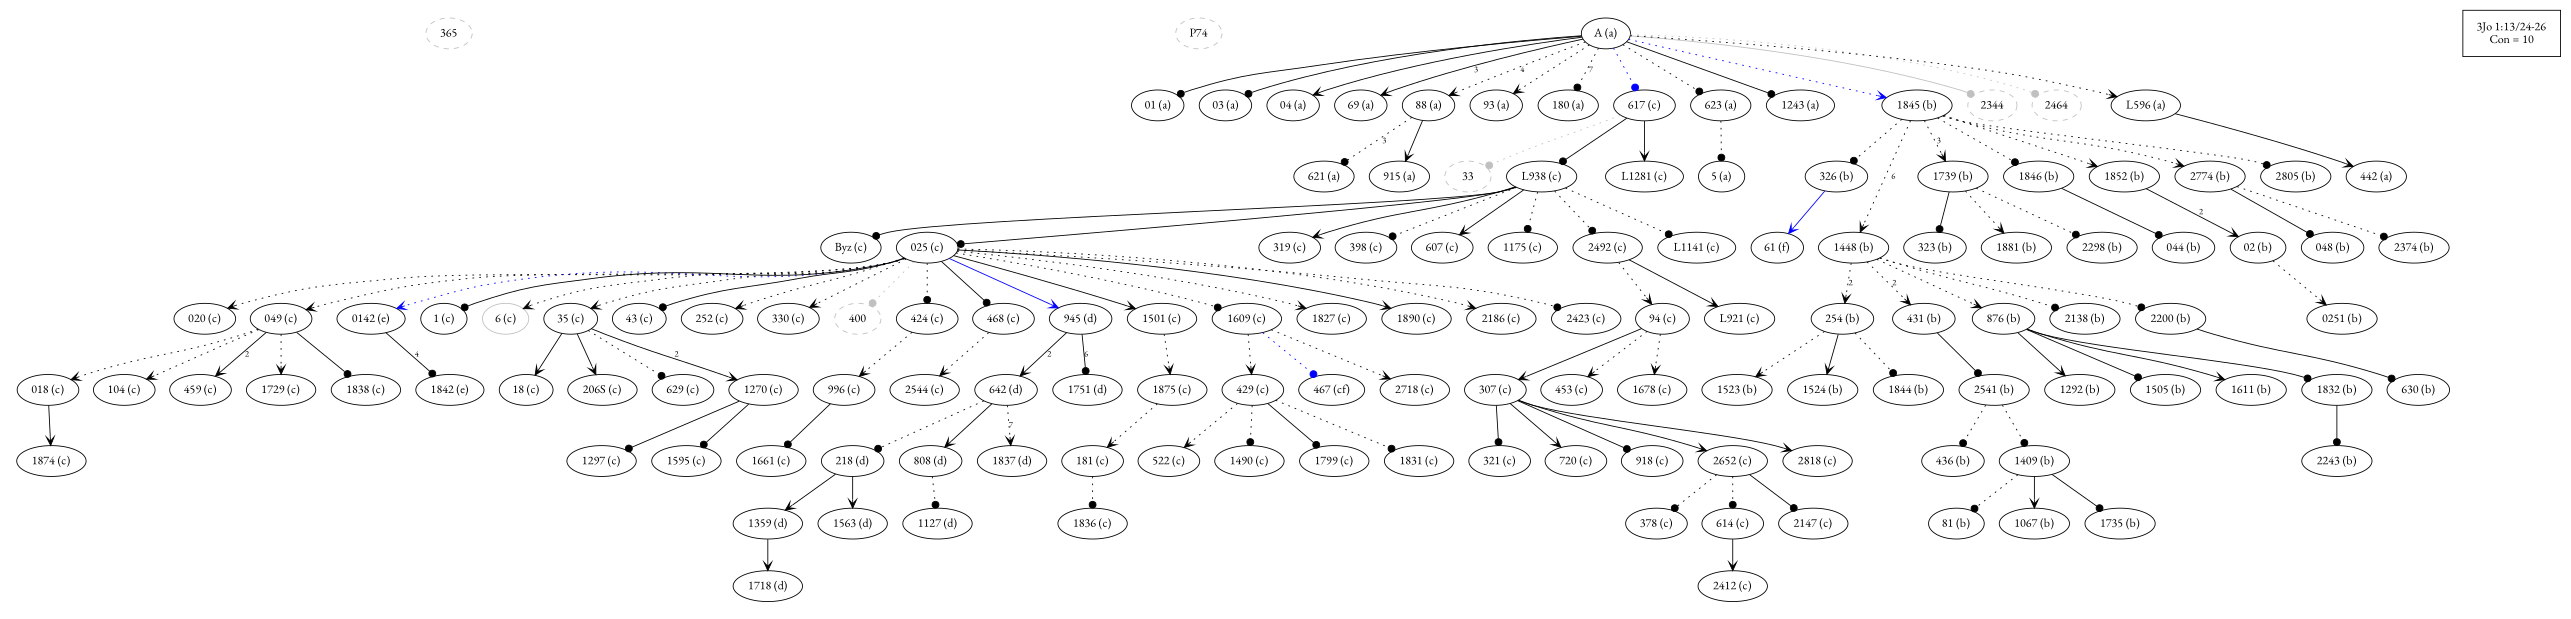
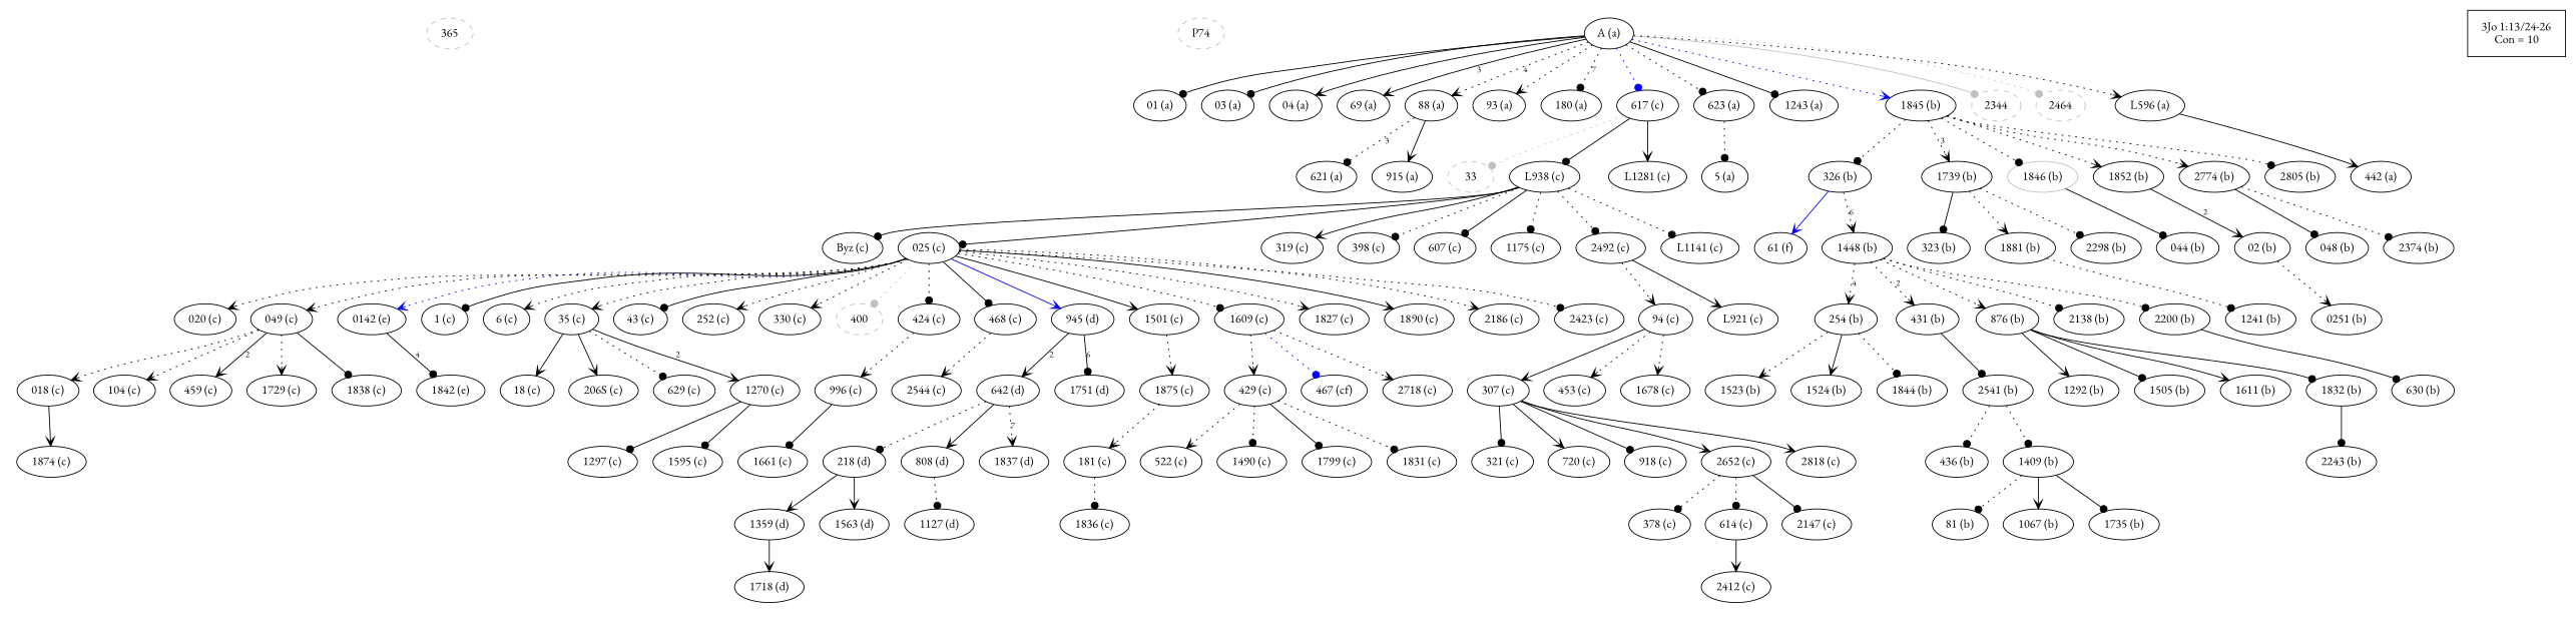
  digraph {
    fontname="EB Garamond"
    node [fontname="EB Garamond" shape=ellipse]
    edge [arrowhead=vee color=black fontname="EB Garamond" style=dotted]
    n1 [label="A (a)"]
    n2 [label="01 (a)"]
    n3 [label="03 (a)"]
    n4 [label="04 (a)"]
    n5 [label="69 (a)"]
    n6 [label="88 (a)"]
    n7 [label="93 (a)"]
    n8 [label="180 (a)"]
    n9 [label="617 (c)"]
    n10 [label="623 (a)"]
    n11 [label="1243 (a)"]
    n12 [label="1845 (b)"]
    n13 [color=gray label=2344 style=dashed]
    n14 [color=gray label=2464 style=dashed]
    n15 [label="L596 (a)"]
    n16 [label="Byz (c)"]
    n17 [color=gray label=P74 style=dashed]
    n18 [label="02 (b)"]
    n19 [label="0251 (b)"]
    n20 [label="018 (c)"]
    n21 [label="1874 (c)"]
    n22 [label="020 (c)"]
    n23 [label="025 (c)"]
    n24 [label="049 (c)"]
    n25 [label="0142 (e)"]
    n26 [label="1 (c)"]
-   n27 [label="6 (c)" color=gray]
+   n27 [label="6 (c)"]
    n28 [label="35 (c)"]
    n29 [label="43 (c)"]
    n30 [label="252 (c)"]
    n31 [label="330 (c)"]
    n32 [color=gray label=400 style=dashed]
    n33 [label="424 (c)"]
    n34 [label="468 (c)"]
    n35 [label="945 (d)"]
    n36 [label="1501 (c)"]
    n37 [label="1609 (c)"]
    n38 [label="1827 (c)"]
    n39 [label="1890 (c)"]
    n40 [label="2186 (c)"]
    n41 [label="2423 (c)"]
    n42 [label="044 (b)"]
    n43 [label="048 (b)"]
    n44 [label="104 (c)"]
    n45 [label="459 (c)"]
    n46 [label="1729 (c)"]
    n47 [label="1838 (c)"]
    n48 [label="1842 (e)"]
    n49 [label="5 (a)"]
    n50 [label="18 (c)"]
    n51 [color=gray label=33 style=dashed]
    n52 [label="206S (c)"]
    n53 [label="629 (c)"]
    n54 [label="1270 (c)"]
    n55 [label="61 (f)"]
    n56 [label="81 (b)"]
    n57 [label="621 (a)"]
    n58 [label="915 (a)"]
    n59 [label="94 (c)"]
    n60 [label="307 (c)"]
    n61 [label="453 (c)"]
    n62 [label="1678 (c)"]
    n63 [label="181 (c)"]
    n64 [label="1836 (c)"]
    n65 [label="218 (d)"]
    n66 [label="1359 (d)"]
    n67 [label="1563 (d)"]
    n68 [label="254 (b)"]
    n69 [label="1523 (b)"]
    n70 [label="1524 (b)"]
    n71 [label="1844 (b)"]
    n72 [label="321 (c)"]
    n73 [label="720 (c)"]
    n74 [label="918 (c)"]
    n75 [label="2652 (c)"]
    n76 [label="2818 (c)"]
    n77 [label="319 (c)"]
    n78 [label="323 (b)"]
    n79 [label="326 (b)"]
    n80 [color=gray label=365 style=dashed]
    n81 [label="378 (c)"]
    n82 [label="398 (c)"]
    n83 [label="996 (c)"]
    n84 [label="429 (c)"]
    n85 [label="522 (c)"]
    n86 [label="1490 (c)"]
    n87 [label="1799 (c)"]
    n88 [label="1831 (c)"]
    n89 [label="431 (b)"]
    n90 [label="2541 (b)"]
    n91 [label="436 (b)"]
    n92 [label="442 (a)"]
    n93 [label="467 (cf)"]
    n94 [label="2544 (c)"]
    n95 [label="607 (c)"]
    n96 [label="614 (c)"]
    n97 [label="2412 (c)"]
    n98 [label="L938 (c)"]
    n99 [label="L1281 (c)"]
    n100 [label="630 (b)"]
    n101 [label="642 (d)"]
    n102 [label="808 (d)"]
    n103 [label="1837 (d)"]
    n104 [label="1127 (d)"]
    n105 [label="876 (b)"]
    n106 [label="1292 (b)"]
    n107 [label="1505 (b)"]
    n108 [label="1611 (b)"]
    n109 [label="1832 (b)"]
    n110 [label="1751 (d)"]
    n111 [label="1661 (c)"]
    n112 [label="1067 (b)"]
    n113 [label="1175 (c)"]
+   n114 [label="1241 (b)"]
    n115 [label="1297 (c)"]
    n116 [label="1595 (c)"]
    n117 [label="1718 (d)"]
    n118 [label="1409 (b)"]
    n119 [label="1735 (b)"]
    n120 [label="1448 (b)"]
    n121 [label="2138 (b)"]
    n122 [label="2200 (b)"]
    n123 [label="1875 (c)"]
    n124 [label="2718 (c)"]
    n125 [label="1739 (b)"]
    n126 [label="1881 (b)"]
    n127 [label="2298 (b)"]
    n128 [label="2243 (b)"]
-   n129 [label="1846 (b)"]
+   n129 [label="1846 (b)" color=gray]
    n130 [label="1852 (b)"]
    n131 [label="2774 (b)"]
    n132 [label="2805 (b)"]
    n133 [label="2147 (c)"]
    n134 [label="2374 (b)"]
    n135 [label="2492 (c)"]
    n136 [label="L921 (c)"]
    n137 [label="L1141 (c)"]
    n138 [label="3Jo 1:13/24-26\nCon = 10" shape=plaintext]
    subgraph cluster_1 {
      style=invis
      n1
      n2
      n3
      n4
      n5
      n6
      n7
      n8
      n9
      n10
      n11
      n12
      n13
      n14
      n15
      n16
      n17
      n18
      n19
      n20
      n21
      n22
      n23
      n24
      n25
      n26
      n27
      n28
      n29
      n30
      n31
      n32
      n33
      n34
      n35
      n36
      n37
      n38
      n39
      n40
      n41
      n42
      n43
      n44
      n45
      n46
      n47
      n48
      n49
      n50
      n51
      n52
      n53
      n54
      n55
      n56
      n57
      n58
      n59
      n60
      n61
      n62
      n63
      n64
      n65
      n66
      n67
      n68
      n69
      n70
      n71
      n72
      n73
      n74
      n75
      n76
      n77
      n78
      n79
      n80
      n81
      n82
      n83
      n84
      n85
      n86
      n87
      n88
      n89
      n90
      n91
      n92
      n93
      n94
      n95
      n96
      n97
      n98
      n99
      n100
      n101
      n102
      n103
      n104
      n105
      n106
      n107
      n108
      n109
      n110
      n111
      n112
      n113
+     n114
      n115
      n116
      n117
      n118
      n119
      n120
      n121
      n122
      n123
      n124
      n125
      n126
      n127
      n128
      n129
      n130
      n131
      n132
      n133
      n134
      n135
      n136
      n137
    }
    subgraph cluster_2 {
      n138
    }
    n1 -> n2 [arrowhead=dot style=solid]
    n1 -> n3 [arrowhead=dot style=solid]
    n1 -> n4 [style=solid]
    n1 -> n5 [fontsize=10 label=3 style=solid]
    n1 -> n6 [fontsize=10 label=4]
    n1 -> n7
    n1 -> n8 [arrowhead=dot fontsize=10 label=7]
    n1 -> n9 [arrowhead=dot color=blue]
    n1 -> n10 [arrowhead=dot]
    n1 -> n11 [arrowhead=dot style=solid]
    n1 -> n12 [color=blue]
    n1 -> n13 [arrowhead=dot color=gray style=solid]
    n1 -> n14 [arrowhead=dot color=gray]
    n1 -> n15
    n6 -> n57 [arrowhead=dot fontsize=10 label=3]
    n6 -> n58 [style=solid]
    n9 -> n51 [arrowhead=dot color=gray]
    n9 -> n98 [arrowhead=dot style=solid]
    n9 -> n99 [style=solid]
    n10 -> n49 [arrowhead=dot]
    n12 -> n79 [arrowhead=dot]
-   n12 -> n120 [fontsize=10 label=6]
+   n79 -> n120 [fontsize=10 label=6]
    n12 -> n125 [fontsize=10 label=3]
    n12 -> n129 [arrowhead=dot]
    n12 -> n130
    n12 -> n131
    n12 -> n132 [arrowhead=dot]
    n15 -> n92 [style=solid]
    n18 -> n19
    n20 -> n21 [style=solid]
    n23 -> n22
    n23 -> n24
    n23 -> n25 [color=blue]
    n23 -> n26 [arrowhead=dot style=solid]
    n23 -> n27
    n23 -> n28
    n23 -> n29 [arrowhead=dot style=solid]
    n23 -> n30
    n23 -> n31
    n23 -> n32 [arrowhead=dot color=gray]
    n23 -> n33 [arrowhead=dot]
    n23 -> n34 [arrowhead=dot style=solid]
    n23 -> n35 [color=blue style=solid]
    n23 -> n36 [style=solid]
    n23 -> n37 [arrowhead=dot]
    n23 -> n38
    n23 -> n39 [style=solid]
    n23 -> n40
    n23 -> n41 [arrowhead=dot]
    n24 -> n20
    n24 -> n44
    n24 -> n45 [fontsize=10 label=2 style=solid]
    n24 -> n46
    n24 -> n47 [arrowhead=dot style=solid]
    n25 -> n48 [arrowhead=dot fontsize=10 label=4 style=solid]
    n28 -> n50 [style=solid]
    n28 -> n52 [style=solid]
    n28 -> n53 [arrowhead=dot]
    n28 -> n54 [fontsize=10 label=2 style=solid]
    n33 -> n83
    n34 -> n94
    n35 -> n101 [fontsize=10 label=2 style=solid]
    n35 -> n110 [arrowhead=dot fontsize=10 label=6 style=solid]
    n36 -> n123
    n37 -> n84
    n37 -> n93 [arrowhead=dot color=blue]
    n37 -> n124
    n54 -> n115 [arrowhead=dot style=solid]
    n54 -> n116 [arrowhead=dot style=solid]
    n59 -> n60 [style=solid]
    n59 -> n61
    n59 -> n62
    n60 -> n72 [arrowhead=dot style=solid]
    n60 -> n73 [style=solid]
    n60 -> n74 [arrowhead=dot style=solid]
    n60 -> n75 [style=solid]
    n60 -> n76 [style=solid]
    n63 -> n64 [arrowhead=dot]
    n65 -> n66 [style=solid]
    n65 -> n67 [style=solid]
    n66 -> n117 [style=solid]
    n68 -> n69
    n68 -> n70 [style=solid]
    n68 -> n71 [arrowhead=dot]
    n75 -> n81 [arrowhead=dot]
    n75 -> n96 [arrowhead=dot]
    n75 -> n133 [arrowhead=dot style=solid]
    n79 -> n55 [color=blue style=solid]
    n83 -> n111 [arrowhead=dot style=solid]
    n84 -> n85
    n84 -> n86 [arrowhead=dot]
    n84 -> n87 [arrowhead=dot style=solid]
    n84 -> n88 [arrowhead=dot]
    n89 -> n90 [arrowhead=dot style=solid]
    n90 -> n91 [arrowhead=dot]
    n90 -> n118 [arrowhead=dot]
    n96 -> n97 [style=solid]
    n98 -> n16 [arrowhead=dot style=solid]
    n98 -> n23 [arrowhead=dot style=solid]
    n98 -> n77 [style=solid]
    n98 -> n82 [arrowhead=dot]
-   n98 -> n95 [style=solid]
+   n98 -> n95 [arrowhead=dot style=solid]
    n98 -> n113 [arrowhead=dot]
    n98 -> n135 [arrowhead=dot]
    n98 -> n137 [arrowhead=dot]
    n101 -> n65 [arrowhead=dot]
    n101 -> n102 [style=solid]
    n101 -> n103 [fontsize=10 label=7]
    n102 -> n104 [arrowhead=dot]
    n105 -> n106 [style=solid]
    n105 -> n107 [arrowhead=dot style=solid]
    n105 -> n108 [style=solid]
    n105 -> n109 [arrowhead=dot style=solid]
    n109 -> n128 [arrowhead=dot style=solid]
    n118 -> n56 [arrowhead=dot]
    n118 -> n112 [style=solid]
    n118 -> n119 [arrowhead=dot style=solid]
-   n120 -> n68 [fontsize=10 label=2]
+   n120 -> n68 [fontsize=10 label=4]
    n120 -> n89 [fontsize=10 label=2]
    n120 -> n105
    n120 -> n121 [arrowhead=dot]
    n120 -> n122 [arrowhead=dot]
    n122 -> n100 [arrowhead=dot style=solid]
    n123 -> n63
    n125 -> n78 [arrowhead=dot style=solid]
    n125 -> n126
    n125 -> n127 [arrowhead=dot]
+   n126 -> n114 [arrowhead=dot]
    n129 -> n42 [arrowhead=dot style=solid]
    n130 -> n18 [fontsize=10 label=2 style=solid]
    n131 -> n43 [arrowhead=dot style=solid]
    n131 -> n134 [arrowhead=dot]
    n135 -> n59
    n135 -> n136 [style=solid]
  }
